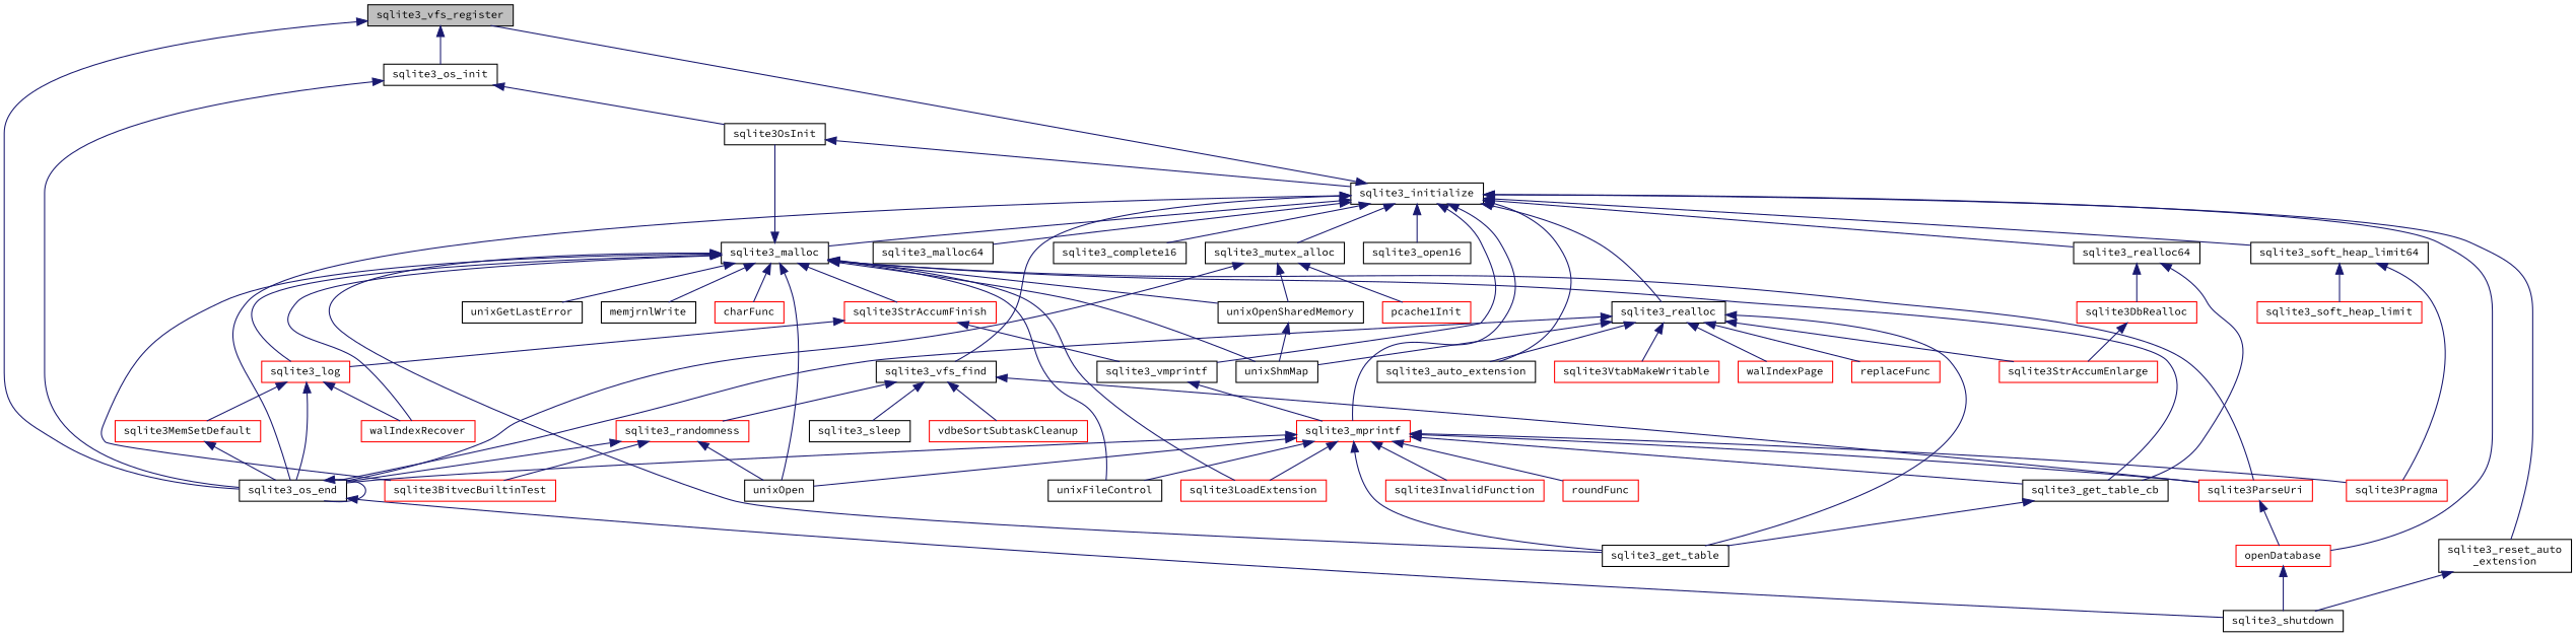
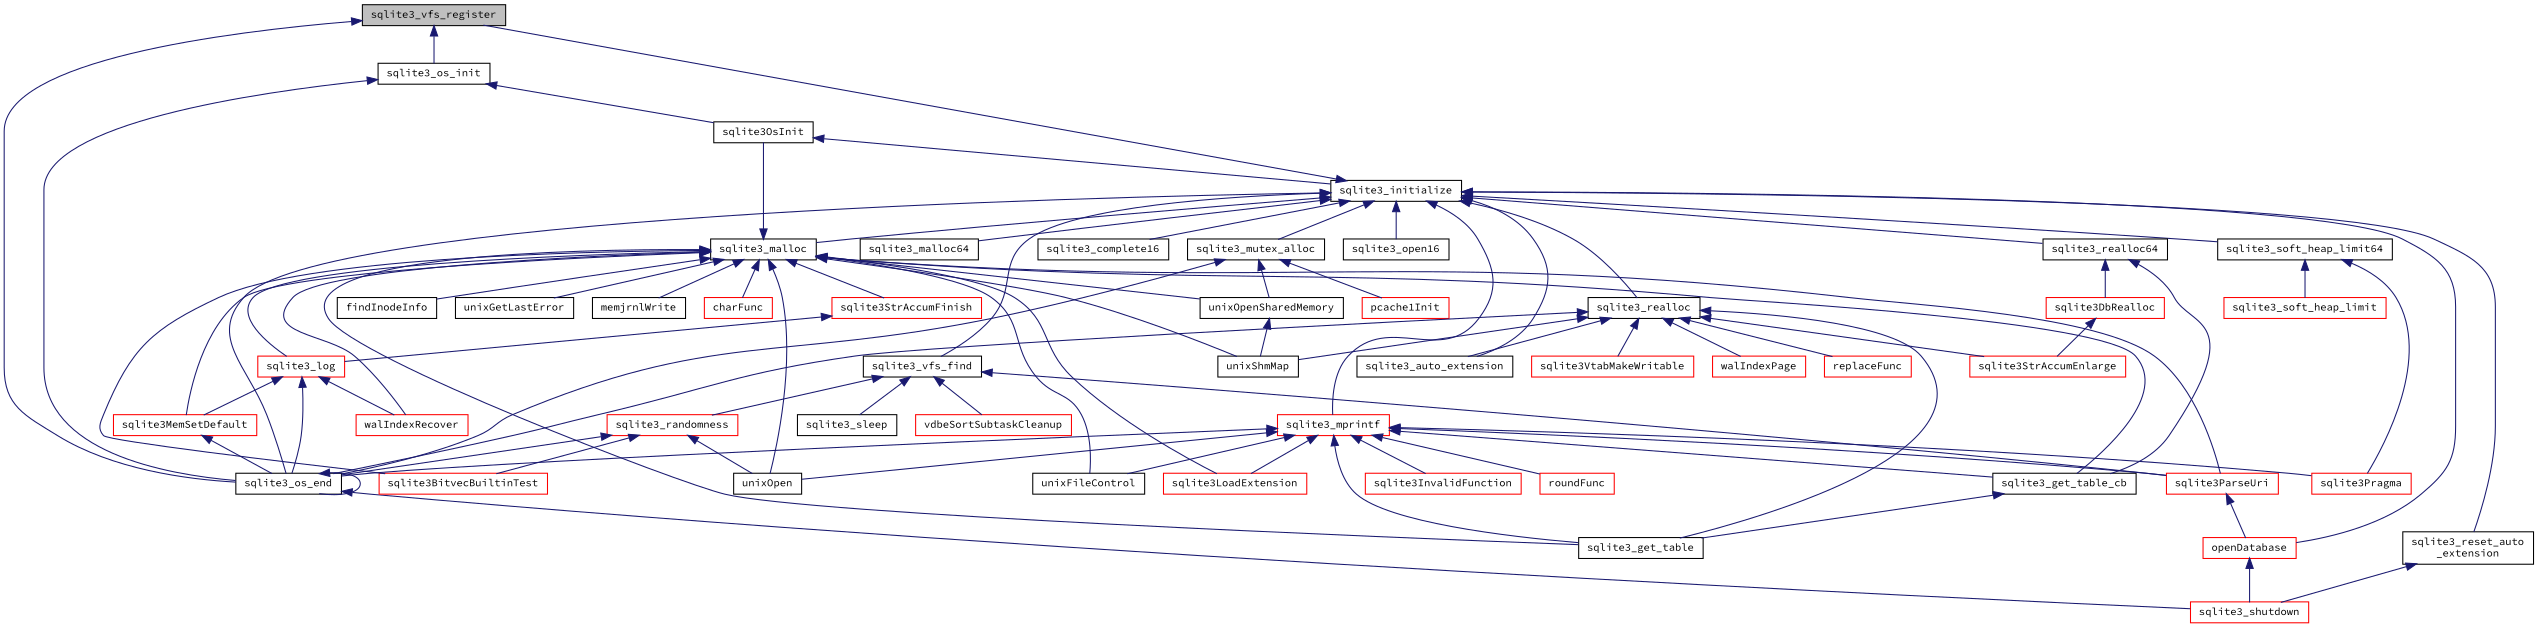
  digraph {
    fontname="Source Code Pro"
    rankdir=TB
    node [color=black fillcolor=white fontname="Source Code Pro" fontsize=10 shape=record style=filled]
    edge [color=midnightblue dir=back fontname="Source Code Pro" fontsize=10 labelfontname=FreeSans labelfontsize=10 style=solid]
    n1 [fillcolor=grey75 fontcolor=black height=0.2 label=sqlite3_vfs_register width=0.4]
    n2 [height=0.2 label=sqlite3_os_init width=0.4]
    n3 [height=0.2 label=sqlite3_os_end width=0.4]
    n4 [height=0.2 label=sqlite3OsInit width=0.4]
-   n5 [height=0.2 label=sqlite3_shutdown width=0.4]
+   n5 [color=red height=0.2 label=sqlite3_shutdown width=0.4]
    n6 [height=0.2 label=sqlite3_initialize width=0.4]
    n7 [height=0.2 label=sqlite3_vfs_find width=0.4]
    n8 [color=red height=0.2 label=openDatabase width=0.4]
    n9 [height=0.2 label=sqlite3_open16 width=0.4]
    n10 [height=0.2 label=sqlite3_mutex_alloc width=0.4]
    n11 [height=0.2 label=sqlite3_soft_heap_limit64 width=0.4]
    n12 [height=0.2 label=sqlite3_malloc width=0.4]
-   n13 [height=0.2 label=sqlite3_vmprintf width=0.4]
    n14 [color=red height=0.2 label=sqlite3_mprintf width=0.4]
    n15 [height=0.2 label=sqlite3_malloc64 width=0.4]
    n16 [height=0.2 label=sqlite3_realloc width=0.4]
    n17 [height=0.2 label=sqlite3_auto_extension width=0.4]
    n18 [height=0.2 label=sqlite3_realloc64 width=0.4]
    n19 [height=0.2 label="sqlite3_reset_auto\l_extension" width=0.4]
    n20 [height=0.2 label=sqlite3_complete16 width=0.4]
    n21 [color=red height=0.2 label=sqlite3_randomness width=0.4]
    n22 [color=red height=0.2 label=vdbeSortSubtaskCleanup width=0.4]
    n23 [color=red height=0.2 label=sqlite3ParseUri width=0.4]
    n24 [height=0.2 label=sqlite3_sleep width=0.4]
    n25 [height=0.2 label=unixOpenSharedMemory width=0.4]
    n26 [color=red height=0.2 label=pcache1Init width=0.4]
    n27 [color=red height=0.2 label=sqlite3_soft_heap_limit width=0.4]
    n28 [color=red height=0.2 label=sqlite3Pragma width=0.4]
    n29 [height=0.2 label=unixOpen width=0.4]
    n30 [color=red height=0.2 label=sqlite3BitvecBuiltinTest width=0.4]
    n31 [height=0.2 label=unixShmMap width=0.4]
    n32 [color=red height=0.2 label=sqlite3MemSetDefault width=0.4]
    n33 [color=red height=0.2 label=sqlite3StrAccumFinish width=0.4]
    n34 [height=0.2 label=unixFileControl width=0.4]
    n35 [color=red height=0.2 label=sqlite3LoadExtension width=0.4]
    n36 [height=0.2 label=sqlite3_get_table_cb width=0.4]
    n37 [height=0.2 label=sqlite3_get_table width=0.4]
    n38 [color=red height=0.2 label=sqlite3_log width=0.4]
    n39 [color=red height=0.2 label=walIndexRecover width=0.4]
+   n40 [height=0.2 label=findInodeInfo width=0.4]
    n41 [height=0.2 label=unixGetLastError width=0.4]
    n42 [height=0.2 label=memjrnlWrite width=0.4]
    n43 [color=red height=0.2 label=charFunc width=0.4]
    n44 [color=red height=0.2 label=sqlite3InvalidFunction width=0.4]
    n45 [color=red height=0.2 label=roundFunc width=0.4]
    n46 [color=red height=0.2 label=sqlite3StrAccumEnlarge width=0.4]
    n47 [color=red height=0.2 label=walIndexPage width=0.4]
    n48 [color=red height=0.2 label=replaceFunc width=0.4]
    n49 [color=red height=0.2 label=sqlite3VtabMakeWritable width=0.4]
    n50 [color=red height=0.2 label=sqlite3DbRealloc width=0.4]
    n1 -> n2
    n1 -> n3
    n2 -> n3
    n2 -> n4
    n3 -> n3
    n3 -> n5
    n4 -> n6
    n6 -> n1
    n6 -> n3
    n6 -> n7
    n6 -> n8
    n6 -> n9
    n6 -> n10
    n6 -> n11
    n6 -> n12
-   n6 -> n13
    n6 -> n14
    n6 -> n15
    n6 -> n16
    n6 -> n17
    n6 -> n18
    n6 -> n19
    n6 -> n20
    n7 -> n21
    n7 -> n22
    n7 -> n23
    n7 -> n24
    n8 -> n5
    n10 -> n3
    n10 -> n25
    n10 -> n26
    n11 -> n27
    n11 -> n28
    n12 -> n4
    n12 -> n23
    n12 -> n25
    n12 -> n29
    n12 -> n30
    n12 -> n31
+   n12 -> n32
    n12 -> n33
    n12 -> n34
    n12 -> n35
    n12 -> n36
    n12 -> n37
    n12 -> n38
    n12 -> n39
+   n12 -> n40
    n12 -> n41
    n12 -> n42
    n12 -> n43
-   n13 -> n14
    n14 -> n3
    n14 -> n23
    n14 -> n28
    n14 -> n29
    n14 -> n34
    n14 -> n35
    n14 -> n36
    n14 -> n37
    n14 -> n44
    n14 -> n45
    n16 -> n3
    n16 -> n17
    n16 -> n31
    n16 -> n37
    n16 -> n46
    n16 -> n47
    n16 -> n48
    n16 -> n49
    n18 -> n36
    n18 -> n50
    n19 -> n5
    n21 -> n3
    n21 -> n29
    n21 -> n30
    n23 -> n8
    n25 -> n31
    n32 -> n3
-   n33 -> n13
    n33 -> n38
    n36 -> n37
    n38 -> n3
    n38 -> n32
    n38 -> n39
    n50 -> n46
  }
